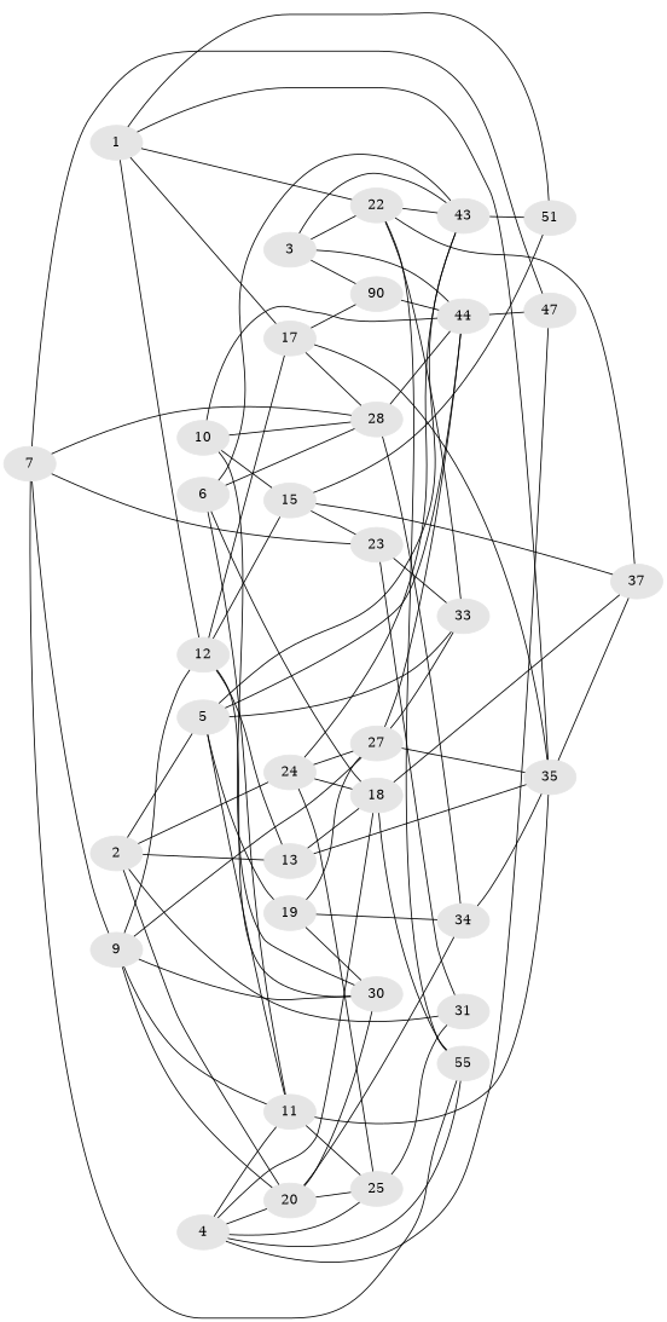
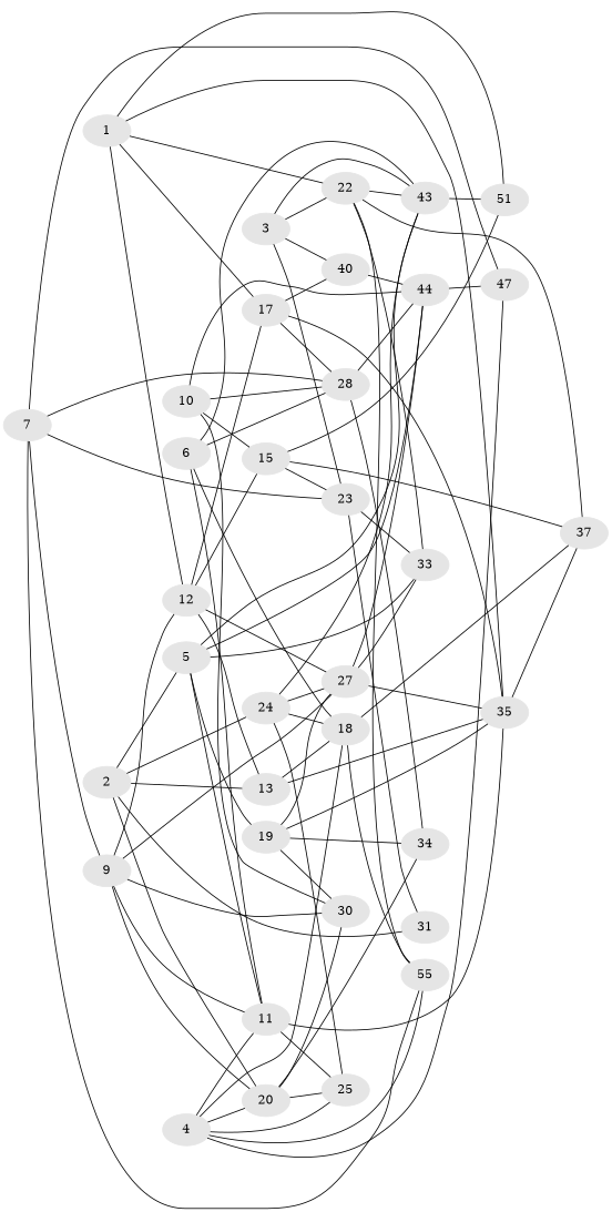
  graph {
    rankdir=LR
    node [color=gray90 style=filled]
    1 [super="+8"]
    12 [super="+53"]
    17 [super="+58"]
    22 [super="+24"]
    35 [super="+48"]
    51
    13
    30 [super="+46"]
    15 [super="+16"]
-   40 [label=90]
+   40
    28 [super="+29"]
    43 [super="+56"]
    55
    33
    37
    2 [super="+21"]
    5 [super="+39"]
    n18 [label=24 super="+54"]
    20 [super="+45"]
    31
    11 [super="+36"]
    19
    44 [super="+50"]
    18 [super="+42"]
    25 [super="+57"]
    27 [super="+49"]
    34
    3 [super="+52"]
    23 [super="+32"]
    4 [super="+26"]
    47
    6
    7 [super="+38"]
    9 [super="+41"]
    10
    1 -- 12
    1 -- 17 [weight=2]
    1 -- 22
    1 -- 35
    1 -- 51
    12 -- 17
    12 -- 13
-   12 -- 30
+   12 -- 27
    12 -- 15
    17 -- 35
    17 -- 40
    17 -- 28
    22 -- 43
    22 -- 55
    22 -- 33
    22 -- 37
    35 -- 37
    13 -- 35
    13 -- 18
    15 -- 51 [weight=2]
    15 -- 37
    15 -- 23
    40 -- 44
    28 -- 44
    28 -- 34
    43 -- 51
    2 -- 13
    2 -- 5
    2 -- n18
    2 -- 20
    2 -- 31 [weight=2]
    5 -- 43
    5 -- 33
    5 -- 11
    5 -- 19
    5 -- 44
    n18 -- 43
    n18 -- 18
    n18 -- 25 [weight=2]
    n18 -- 27
    20 -- 30
    20 -- 25
    20 -- 34
    11 -- 35
    11 -- 25
    19 -- 30
    19 -- 27
    19 -- 34
    44 -- 47
    18 -- 55
    18 -- 37
-   25 -- 31
    27 -- 35
    27 -- 33
    27 -- 44
-   34 -- 35
+   19 -- 35
    3 -- 22
    3 -- 40 [weight=2]
    3 -- 43
-   3 -- 44 [weight=2]
+   3 -- 23 [weight=2]
    23 -- 33
    23 -- 31
    4 -- 55
    4 -- 20
    4 -- 11
    4 -- 18
    4 -- 25
    4 -- 47
    6 -- 28
    6 -- 43
    6 -- 11
    6 -- 18
    7 -- 28
    7 -- 55
    7 -- 23
    7 -- 47 [weight=2]
    7 -- 9
    9 -- 12
    9 -- 30
    9 -- 20
    9 -- 11
    9 -- 27
    10 -- 30
    10 -- 15
    10 -- 28
    10 -- 44
  }
